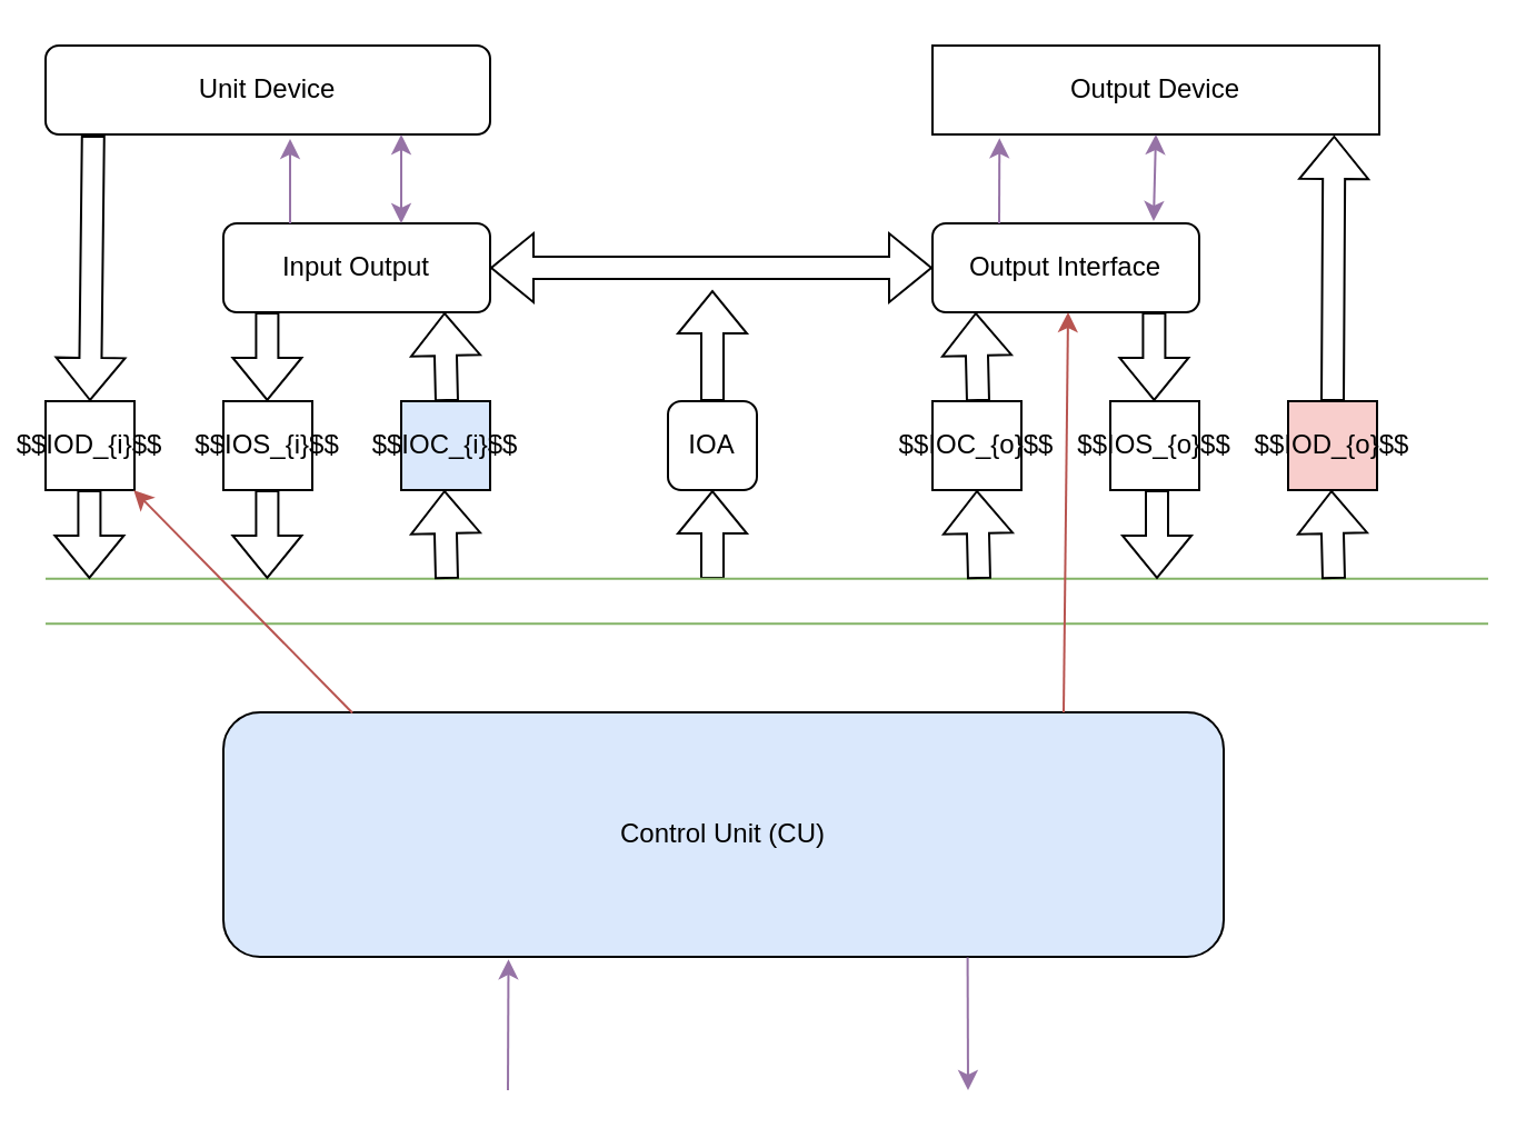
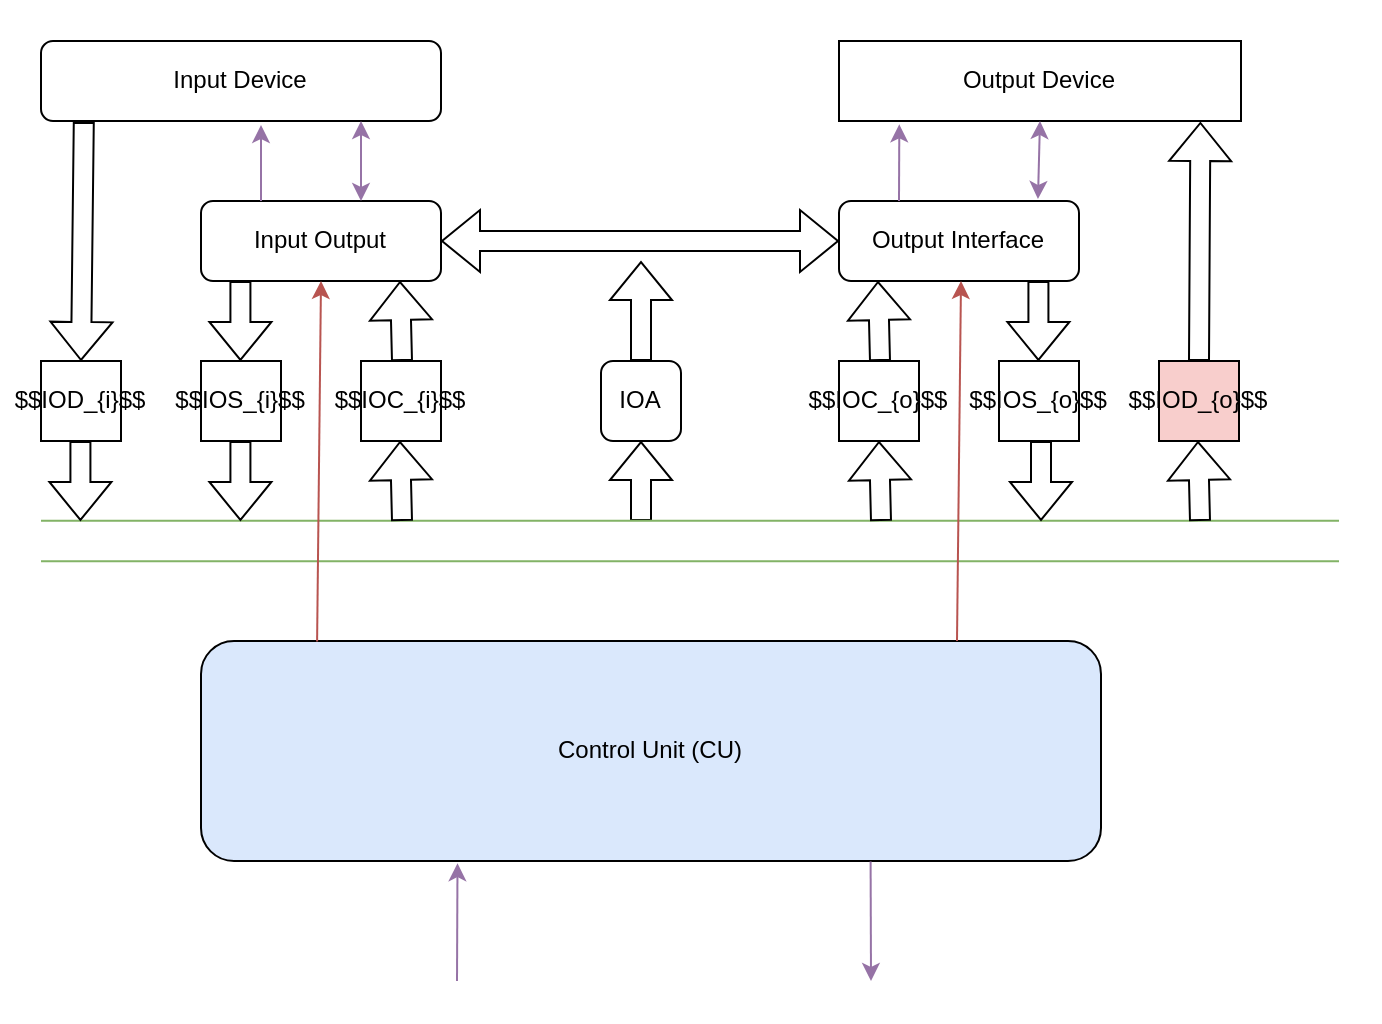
  <mxCell id="0" />
  <mxCell id="1" parent="0" />
  <mxCell id="2" value="IOA" style="whiteSpace=wrap;html=1;rounded=1;" parent="1" vertex="1"><mxGeometry x="300" y="180" width="40" height="40" as="geometry" /></mxCell>
  <mxCell id="3" value="" style="shape=flexArrow;endArrow=classic;html=1;rounded=0;entryX=0.5;entryY=1;entryDx=0;entryDy=0;" parent="1" target="2" edge="1"><mxGeometry width="50" height="50" relative="1" as="geometry"><mxPoint x="320" y="260" as="sourcePoint" /><mxPoint x="110" y="310" as="targetPoint" /></mxGeometry></mxCell>
  <mxCell id="4" value="" style="shape=flexArrow;endArrow=classic;html=1;rounded=0;exitX=0.5;exitY=0;exitDx=0;exitDy=0;" parent="1" source="2" edge="1"><mxGeometry width="50" height="50" relative="1" as="geometry"><mxPoint x="60" y="360" as="sourcePoint" /><mxPoint x="320" y="130" as="targetPoint" /></mxGeometry></mxCell>
  <mxCell id="5" value="" style="shape=link;html=1;rounded=0;width=20.286;fillColor=#d5e8d4;strokeColor=#82b366;shadow=0;flowAnimation=0;targetPerimeterSpacing=6;sourcePerimeterSpacing=6;endSize=10;startSize=10;" parent="1" edge="1"><mxGeometry width="100" relative="1" as="geometry"><mxPoint x="20" y="270" as="sourcePoint" /><mxPoint x="669" y="270" as="targetPoint" /></mxGeometry></mxCell>
  <mxCell id="6" value="Control Unit (CU)" style="rounded=1;whiteSpace=wrap;html=1;fillColor=#dae8fc;" parent="1" vertex="1"><mxGeometry x="100" y="320" width="450" height="110" as="geometry" /></mxCell>
  <mxCell id="7" value="" style="endArrow=classic;html=1;rounded=0;entryX=0.285;entryY=1.01;entryDx=0;entryDy=0;entryPerimeter=0;fillColor=#e1d5e7;strokeColor=#9673a6;" parent="1" target="6" edge="1"><mxGeometry width="50" height="50" relative="1" as="geometry"><mxPoint x="228" y="490" as="sourcePoint" /><mxPoint x="301" y="70" as="targetPoint" /></mxGeometry></mxCell>
  <mxCell id="8" value="" style="endArrow=classic;html=1;rounded=0;fillColor=#e1d5e7;strokeColor=#9673a6;exitX=0.744;exitY=1.002;exitDx=0;exitDy=0;exitPerimeter=0;" parent="1" source="6" edge="1"><mxGeometry width="50" height="50" relative="1" as="geometry"><mxPoint x="271" y="250" as="sourcePoint" /><mxPoint x="435" y="490" as="targetPoint" /></mxGeometry></mxCell>
  <mxCell id="9" value="$$IOS_{i}$$" style="rounded=0;whiteSpace=wrap;html=1;" vertex="1" parent="1"><mxGeometry x="100" y="180" width="40" height="40" as="geometry" /></mxCell>
  <mxCell id="10" value="$$IOD_{i}$$" style="rounded=0;whiteSpace=wrap;html=1;" vertex="1" parent="1"><mxGeometry x="20" y="180" width="40" height="40" as="geometry" /></mxCell>
- <mxCell id="11" value="$$IOC_{i}$$" style="rounded=0;whiteSpace=wrap;html=1;fillColor=#dae8fc;" vertex="1" parent="1"><mxGeometry x="180" y="180" width="40" height="40" as="geometry" /></mxCell>
+ <mxCell id="11" value="$$IOC_{i}$$" style="rounded=0;whiteSpace=wrap;html=1;" vertex="1" parent="1"><mxGeometry x="180" y="180" width="40" height="40" as="geometry" /></mxCell>
  <mxCell id="12" value="$$IOS_{o}$$" style="rounded=0;whiteSpace=wrap;html=1;" vertex="1" parent="1"><mxGeometry x="499" y="180" width="40" height="40" as="geometry" /></mxCell>
  <mxCell id="13" value="$$IOD_{o}$$" style="rounded=0;whiteSpace=wrap;html=1;fillColor=#f8cecc;" vertex="1" parent="1"><mxGeometry x="579" y="180" width="40" height="40" as="geometry" /></mxCell>
  <mxCell id="14" value="$$IOC_{o}$$" style="rounded=0;whiteSpace=wrap;html=1;" vertex="1" parent="1"><mxGeometry x="419" y="180" width="40" height="40" as="geometry" /></mxCell>
  <mxCell id="15" value="Output Interface" style="rounded=1;whiteSpace=wrap;html=1;" vertex="1" parent="1"><mxGeometry x="419" y="100" width="120" height="40" as="geometry" /></mxCell>
  <mxCell id="16" value="Input Output" style="rounded=1;whiteSpace=wrap;html=1;" vertex="1" parent="1"><mxGeometry x="100" y="100" width="120" height="40" as="geometry" /></mxCell>
  <mxCell id="17" value="Output Device" style="whiteSpace=wrap;html=1;rounded=0;" vertex="1" parent="1"><mxGeometry x="419" y="20" width="201" height="40" as="geometry" /></mxCell>
- <mxCell id="18" value="Unit Device" style="rounded=1;whiteSpace=wrap;html=1;" vertex="1" parent="1"><mxGeometry x="20" y="20" width="200" height="40" as="geometry" /></mxCell>
+ <mxCell id="18" value="Input Device" style="rounded=1;whiteSpace=wrap;html=1;" vertex="1" parent="1"><mxGeometry x="20" y="20" width="200" height="40" as="geometry" /></mxCell>
  <mxCell id="19" value="" style="shape=flexArrow;endArrow=classic;startArrow=classic;html=1;rounded=0;exitX=1;exitY=0.5;exitDx=0;exitDy=0;entryX=0;entryY=0.5;entryDx=0;entryDy=0;" edge="1" parent="1" source="16" target="15"><mxGeometry width="100" height="100" relative="1" as="geometry"><mxPoint x="490" y="270" as="sourcePoint" /><mxPoint x="590" y="170" as="targetPoint" /></mxGeometry></mxCell>
  <mxCell id="20" value="" style="shape=flexArrow;endArrow=classic;html=1;rounded=0;exitX=0.5;exitY=0;exitDx=0;exitDy=0;entryX=0.899;entryY=1.012;entryDx=0;entryDy=0;entryPerimeter=0;" edge="1" parent="1" source="13" target="17"><mxGeometry width="50" height="50" relative="1" as="geometry"><mxPoint x="520" y="240" as="sourcePoint" /><mxPoint x="570" y="190" as="targetPoint" /></mxGeometry></mxCell>
  <mxCell id="21" value="" style="shape=flexArrow;endArrow=classic;html=1;rounded=0;exitX=0.107;exitY=1.012;exitDx=0;exitDy=0;exitPerimeter=0;entryX=0.5;entryY=0;entryDx=0;entryDy=0;" edge="1" parent="1" source="18" target="10"><mxGeometry width="50" height="50" relative="1" as="geometry"><mxPoint x="520" y="240" as="sourcePoint" /><mxPoint x="570" y="190" as="targetPoint" /></mxGeometry></mxCell>
  <mxCell id="22" value="" style="shape=flexArrow;endArrow=classic;html=1;rounded=0;entryX=0.5;entryY=1;entryDx=0;entryDy=0;" edge="1" parent="1" target="14"><mxGeometry width="50" height="50" relative="1" as="geometry"><mxPoint x="440" y="260" as="sourcePoint" /><mxPoint x="550" y="200" as="targetPoint" /></mxGeometry></mxCell>
  <mxCell id="23" value="" style="shape=flexArrow;endArrow=classic;html=1;rounded=0;entryX=0.5;entryY=1;entryDx=0;entryDy=0;" edge="1" parent="1"><mxGeometry width="50" height="50" relative="1" as="geometry"><mxPoint x="200.5" y="260" as="sourcePoint" /><mxPoint x="199.5" y="220" as="targetPoint" /></mxGeometry></mxCell>
  <mxCell id="24" value="" style="shape=flexArrow;endArrow=classic;html=1;rounded=0;entryX=0.5;entryY=1;entryDx=0;entryDy=0;" edge="1" parent="1"><mxGeometry width="50" height="50" relative="1" as="geometry"><mxPoint x="599.5" y="260" as="sourcePoint" /><mxPoint x="598.5" y="220" as="targetPoint" /></mxGeometry></mxCell>
  <mxCell id="25" value="" style="shape=flexArrow;endArrow=classic;html=1;rounded=0;" edge="1" parent="1"><mxGeometry width="50" height="50" relative="1" as="geometry"><mxPoint x="520" y="220" as="sourcePoint" /><mxPoint x="520" y="260" as="targetPoint" /></mxGeometry></mxCell>
  <mxCell id="26" value="" style="shape=flexArrow;endArrow=classic;html=1;rounded=0;" edge="1" parent="1"><mxGeometry width="50" height="50" relative="1" as="geometry"><mxPoint x="119.71" y="220" as="sourcePoint" /><mxPoint x="119.71" y="260" as="targetPoint" /></mxGeometry></mxCell>
  <mxCell id="27" value="" style="shape=flexArrow;endArrow=classic;html=1;rounded=0;" edge="1" parent="1"><mxGeometry width="50" height="50" relative="1" as="geometry"><mxPoint x="39.71" y="220" as="sourcePoint" /><mxPoint x="39.71" y="260" as="targetPoint" /></mxGeometry></mxCell>
  <mxCell id="28" value="" style="shape=flexArrow;endArrow=classic;html=1;rounded=0;" edge="1" parent="1"><mxGeometry width="50" height="50" relative="1" as="geometry"><mxPoint x="518.71" y="140" as="sourcePoint" /><mxPoint x="518.71" y="180" as="targetPoint" /></mxGeometry></mxCell>
  <mxCell id="29" value="" style="shape=flexArrow;endArrow=classic;html=1;rounded=0;" edge="1" parent="1"><mxGeometry width="50" height="50" relative="1" as="geometry"><mxPoint x="119.71" y="140" as="sourcePoint" /><mxPoint x="119.71" y="180" as="targetPoint" /></mxGeometry></mxCell>
  <mxCell id="30" value="" style="shape=flexArrow;endArrow=classic;html=1;rounded=0;entryX=0.5;entryY=1;entryDx=0;entryDy=0;" edge="1" parent="1"><mxGeometry width="50" height="50" relative="1" as="geometry"><mxPoint x="200.5" y="180" as="sourcePoint" /><mxPoint x="199.5" y="140" as="targetPoint" /></mxGeometry></mxCell>
  <mxCell id="31" value="" style="shape=flexArrow;endArrow=classic;html=1;rounded=0;entryX=0.5;entryY=1;entryDx=0;entryDy=0;" edge="1" parent="1"><mxGeometry width="50" height="50" relative="1" as="geometry"><mxPoint x="439.5" y="180" as="sourcePoint" /><mxPoint x="438.5" y="140" as="targetPoint" /></mxGeometry></mxCell>
  <mxCell id="32" value="" style="endArrow=classic;html=1;rounded=0;exitX=0.25;exitY=0;exitDx=0;exitDy=0;entryX=0.15;entryY=1.042;entryDx=0;entryDy=0;entryPerimeter=0;fillColor=#e1d5e7;strokeColor=#9673a6;" edge="1" parent="1" source="15" target="17"><mxGeometry width="50" height="50" relative="1" as="geometry"><mxPoint x="500" y="250" as="sourcePoint" /><mxPoint x="550" y="200" as="targetPoint" /></mxGeometry></mxCell>
  <mxCell id="33" value="" style="endArrow=classic;startArrow=classic;html=1;rounded=0;entryX=0.5;entryY=1;entryDx=0;entryDy=0;exitX=0.829;exitY=-0.025;exitDx=0;exitDy=0;exitPerimeter=0;fillColor=#e1d5e7;strokeColor=#9673a6;" edge="1" parent="1" source="15" target="17"><mxGeometry width="50" height="50" relative="1" as="geometry"><mxPoint x="500" y="250" as="sourcePoint" /><mxPoint x="550" y="200" as="targetPoint" /></mxGeometry></mxCell>
  <mxCell id="34" value="" style="endArrow=classic;startArrow=classic;html=1;rounded=0;exitX=0.829;exitY=-0.025;exitDx=0;exitDy=0;exitPerimeter=0;fillColor=#e1d5e7;strokeColor=#9673a6;" edge="1" parent="1"><mxGeometry width="50" height="50" relative="1" as="geometry"><mxPoint x="180" y="100" as="sourcePoint" /><mxPoint x="180" y="60" as="targetPoint" /></mxGeometry></mxCell>
  <mxCell id="35" value="" style="endArrow=classic;html=1;rounded=0;exitX=0.25;exitY=0;exitDx=0;exitDy=0;entryX=0.15;entryY=1.042;entryDx=0;entryDy=0;entryPerimeter=0;fillColor=#e1d5e7;strokeColor=#9673a6;" edge="1" parent="1"><mxGeometry width="50" height="50" relative="1" as="geometry"><mxPoint x="130" y="100" as="sourcePoint" /><mxPoint x="130" y="62" as="targetPoint" /></mxGeometry></mxCell>
- <mxCell id="36" value="" style="endArrow=classic;html=1;rounded=0;exitX=0.129;exitY=0.002;exitDx=0;exitDy=0;exitPerimeter=0;fillColor=#f8cecc;strokeColor=#b85450;" edge="1" parent="1" source="6" target="10"><mxGeometry width="50" height="50" relative="1" as="geometry"><mxPoint x="180" y="290" as="sourcePoint" /><mxPoint x="230" y="240" as="targetPoint" /></mxGeometry></mxCell>
+ <mxCell id="36" value="" style="endArrow=classic;html=1;rounded=0;exitX=0.129;exitY=0.002;exitDx=0;exitDy=0;exitPerimeter=0;entryX=0.5;entryY=1;entryDx=0;entryDy=0;fillColor=#f8cecc;strokeColor=#b85450;" edge="1" parent="1" source="6" target="16"><mxGeometry width="50" height="50" relative="1" as="geometry"><mxPoint x="180" y="290" as="sourcePoint" /><mxPoint x="230" y="240" as="targetPoint" /></mxGeometry></mxCell>
  <mxCell id="37" value="" style="endArrow=classic;html=1;rounded=0;exitX=0.129;exitY=0.002;exitDx=0;exitDy=0;exitPerimeter=0;entryX=0.5;entryY=1;entryDx=0;entryDy=0;fillColor=#f8cecc;strokeColor=#b85450;" edge="1" parent="1"><mxGeometry width="50" height="50" relative="1" as="geometry"><mxPoint x="478" y="320" as="sourcePoint" /><mxPoint x="480" y="140" as="targetPoint" /></mxGeometry></mxCell>
